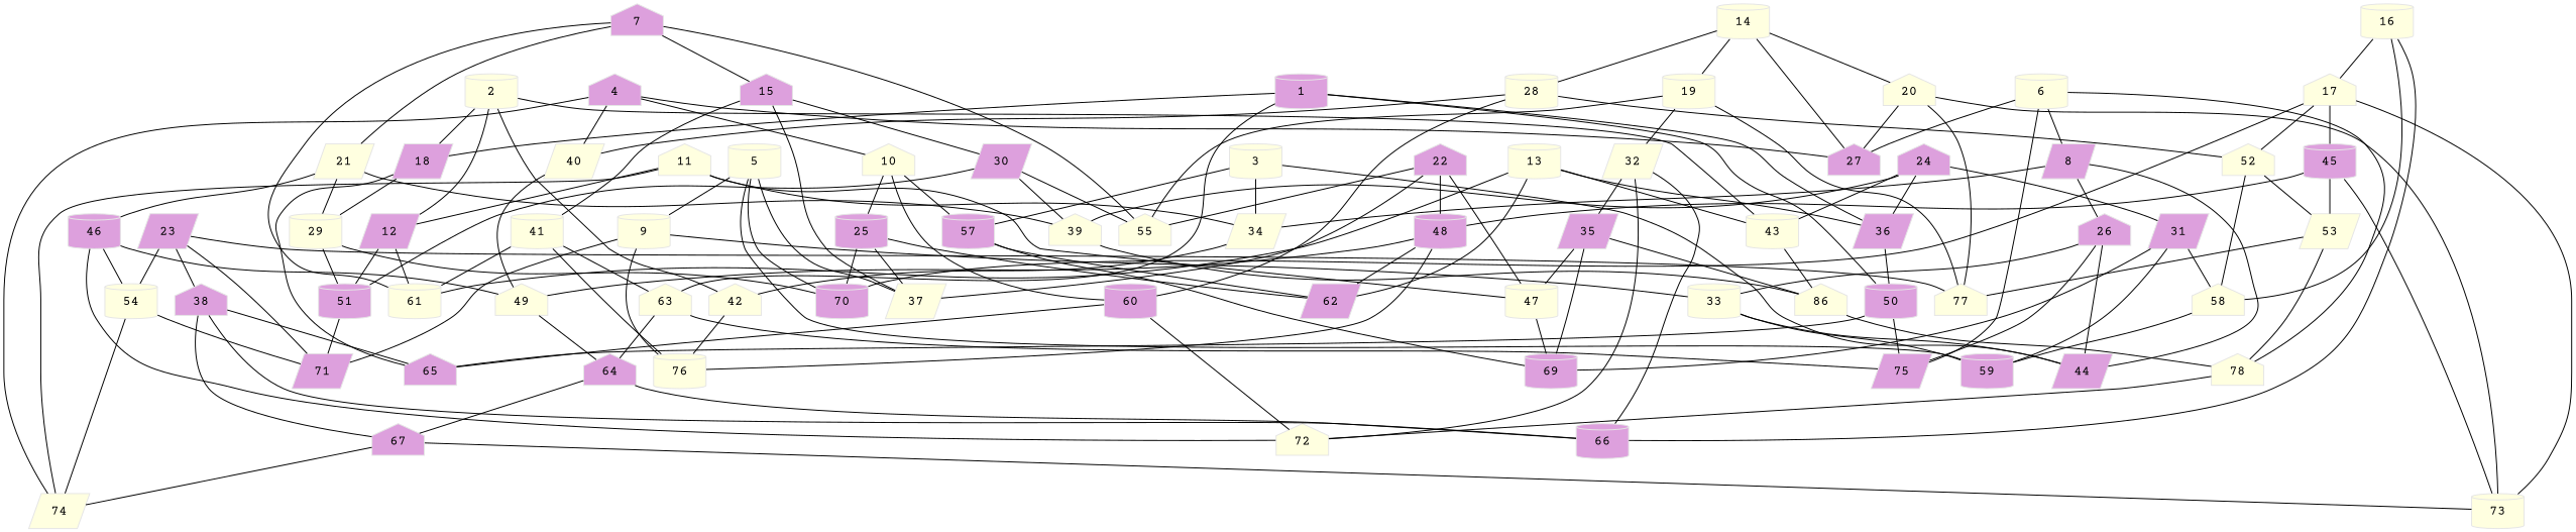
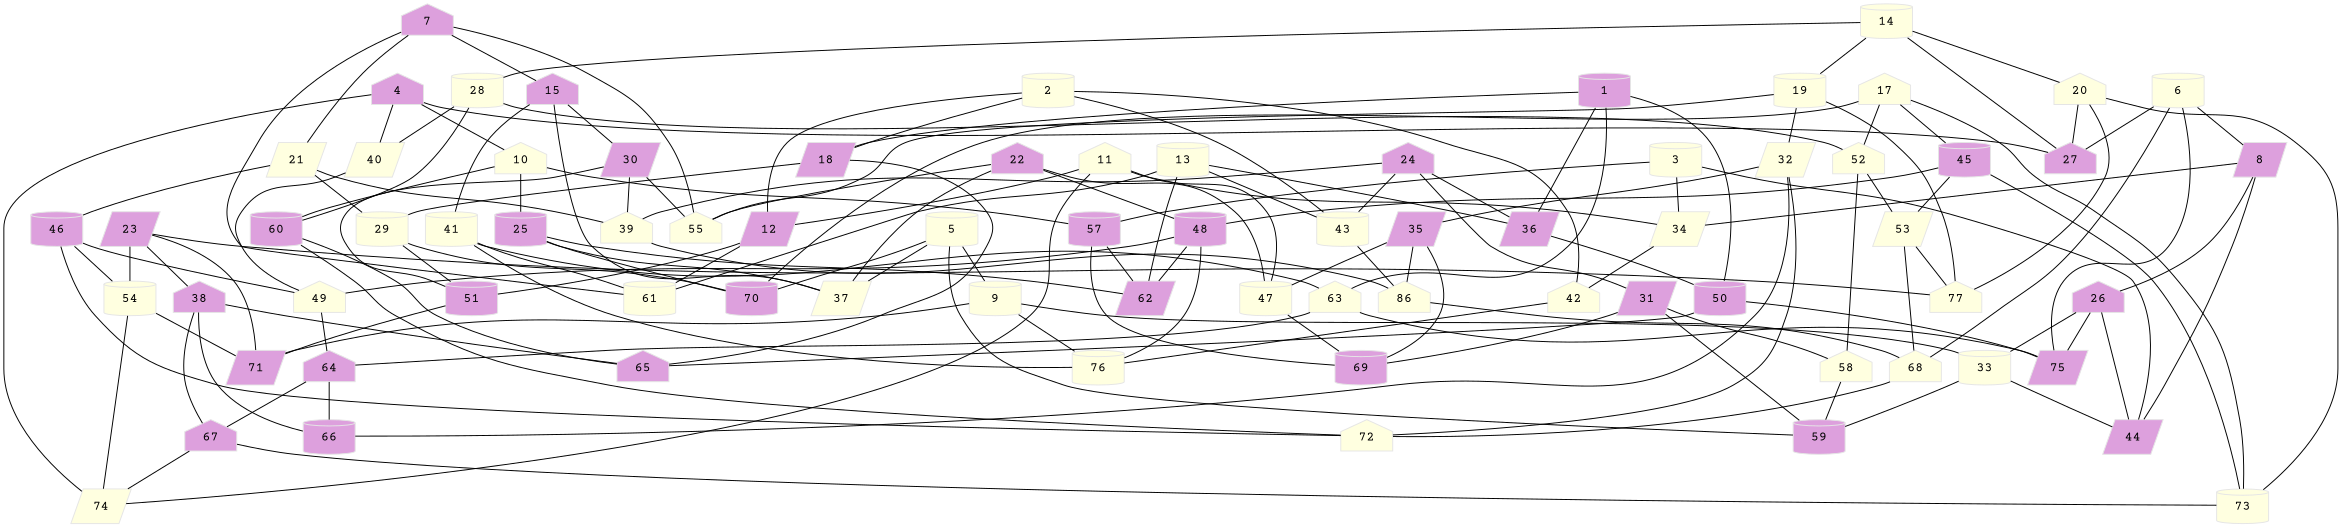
  graph {
    fontname="Courier Prime"
    node [color=gray90 fillcolor=lightyellow fontname="Courier Prime" shape=cylinder style=filled]
    edge [fontname="Courier Prime"]
    1 [fillcolor=plum]
    18 [fillcolor=plum shape=parallelogram]
    36 [fillcolor=plum shape=parallelogram]
    50 [fillcolor=plum]
    63 [shape=house]
    29
    65 [fillcolor=plum shape=house]
    75 [fillcolor=plum shape=parallelogram]
    64 [fillcolor=plum shape=house]
    2
    12 [fillcolor=plum shape=parallelogram]
    42 [shape=house]
    43
    61
    51 [fillcolor=plum]
    76
    n17 [label=86 shape=house]
    34 [shape=parallelogram]
    3
    44 [fillcolor=plum shape=parallelogram]
    57 [fillcolor=plum]
    40 [shape=parallelogram]
    49 [shape=house]
    62 [fillcolor=plum shape=parallelogram]
    69 [fillcolor=plum]
    4 [fillcolor=plum shape=house]
    10 [shape=house]
    27 [fillcolor=plum shape=house]
    74 [shape=parallelogram]
    25 [fillcolor=plum]
    60 [fillcolor=plum]
    5
    9
    37 [shape=parallelogram]
    59 [fillcolor=plum]
    70 [fillcolor=plum]
    33
    71 [fillcolor=plum shape=parallelogram]
    6
    8 [fillcolor=plum shape=parallelogram]
-   68 [shape=house label=78]
+   68 [shape=house]
    26 [fillcolor=plum shape=house]
    72 [shape=house]
    7 [fillcolor=plum shape=house]
    15 [fillcolor=plum shape=house]
    21 [shape=parallelogram]
    55 [shape=house]
    30 [fillcolor=plum shape=parallelogram]
    41
    39 [shape=house]
    46 [fillcolor=plum]
    11 [shape=house]
    47
    13
    14
    19
    20 [shape=house]
    28
    32 [shape=parallelogram]
    77 [shape=house]
    73
    52 [shape=house]
    17 [shape=house]
-   16
    58 [shape=house]
    66 [fillcolor=plum]
    45 [fillcolor=plum]
    48 [fillcolor=plum]
    53 [shape=parallelogram]
    35 [fillcolor=plum shape=parallelogram]
    54
    22 [fillcolor=plum shape=house]
    23 [fillcolor=plum shape=parallelogram]
    38 [fillcolor=plum shape=house]
    67 [fillcolor=plum shape=house]
    24 [fillcolor=plum shape=house]
    31 [fillcolor=plum shape=parallelogram]
    1 -- 18
    1 -- 36
    1 -- 50
    1 -- 63
    18 -- 29
    18 -- 65
    36 -- 50
    50 -- 65
    50 -- 75
    63 -- 75
    63 -- 64
    29 -- 51
    29 -- 70
    64 -- 66
    64 -- 67
    2 -- 18
    2 -- 12
    2 -- 42
    2 -- 43
    12 -- 61
    12 -- 51
    42 -- 76
    43 -- n17
    51 -- 71
    n17 -- 68
    34 -- 42
    3 -- 34
    3 -- 44
    3 -- 57
    57 -- 62
    57 -- 69
    40 -- 49
    49 -- 64
    4 -- 40
    4 -- 10
    4 -- 27
    4 -- 74
    10 -- 57
    10 -- 25
    10 -- 60
    25 -- 62
    25 -- 37
    25 -- 70
    60 -- 65
    60 -- 72
    5 -- 9
    5 -- 37
    5 -- 59
    5 -- 70
    9 -- 76
    9 -- 33
    9 -- 71
    33 -- 44
    33 -- 59
    6 -- 75
    6 -- 27
    6 -- 8
    6 -- 68
    8 -- 34
    8 -- 44
    8 -- 26
    68 -- 72
    26 -- 75
    26 -- 44
    26 -- 33
    7 -- 61
    7 -- 15
    7 -- 21
    7 -- 55
    15 -- 37
    15 -- 30
    15 -- 41
    21 -- 29
    21 -- 39
    21 -- 46
    30 -- 51
    30 -- 55
    30 -- 39
    41 -- 63
    41 -- 61
    41 -- 76
    39 -- n17
    46 -- 49
    46 -- 72
    46 -- 54
    11 -- 12
    11 -- 34
    11 -- 74
    11 -- 47
    47 -- 69
    13 -- 36
    13 -- 43
    13 -- 61
    13 -- 62
    14 -- 27
    14 -- 19
    14 -- 20
    14 -- 28
    19 -- 55
    19 -- 32
    19 -- 77
    20 -- 27
    20 -- 77
    20 -- 73
    28 -- 40
    28 -- 60
    28 -- 52
    32 -- 72
    32 -- 66
    32 -- 35
    52 -- 58
    52 -- 53
    17 -- 70
    17 -- 73
    17 -- 52
    17 -- 45
-   16 -- 17
-   16 -- 58
-   16 -- 66
    58 -- 59
    45 -- 73
    45 -- 48
    45 -- 53
    48 -- 76
    48 -- 49
    48 -- 62
    53 -- 68
    53 -- 77
    35 -- n17
    35 -- 69
    35 -- 47
    54 -- 74
    54 -- 71
    22 -- 37
    22 -- 55
    22 -- 47
    22 -- 48
    23 -- 71
    23 -- 77
    23 -- 54
    23 -- 38
    38 -- 65
    38 -- 66
    38 -- 67
    67 -- 74
    67 -- 73
    24 -- 36
    24 -- 43
    24 -- 39
    24 -- 31
    31 -- 69
    31 -- 59
    31 -- 58
  }
